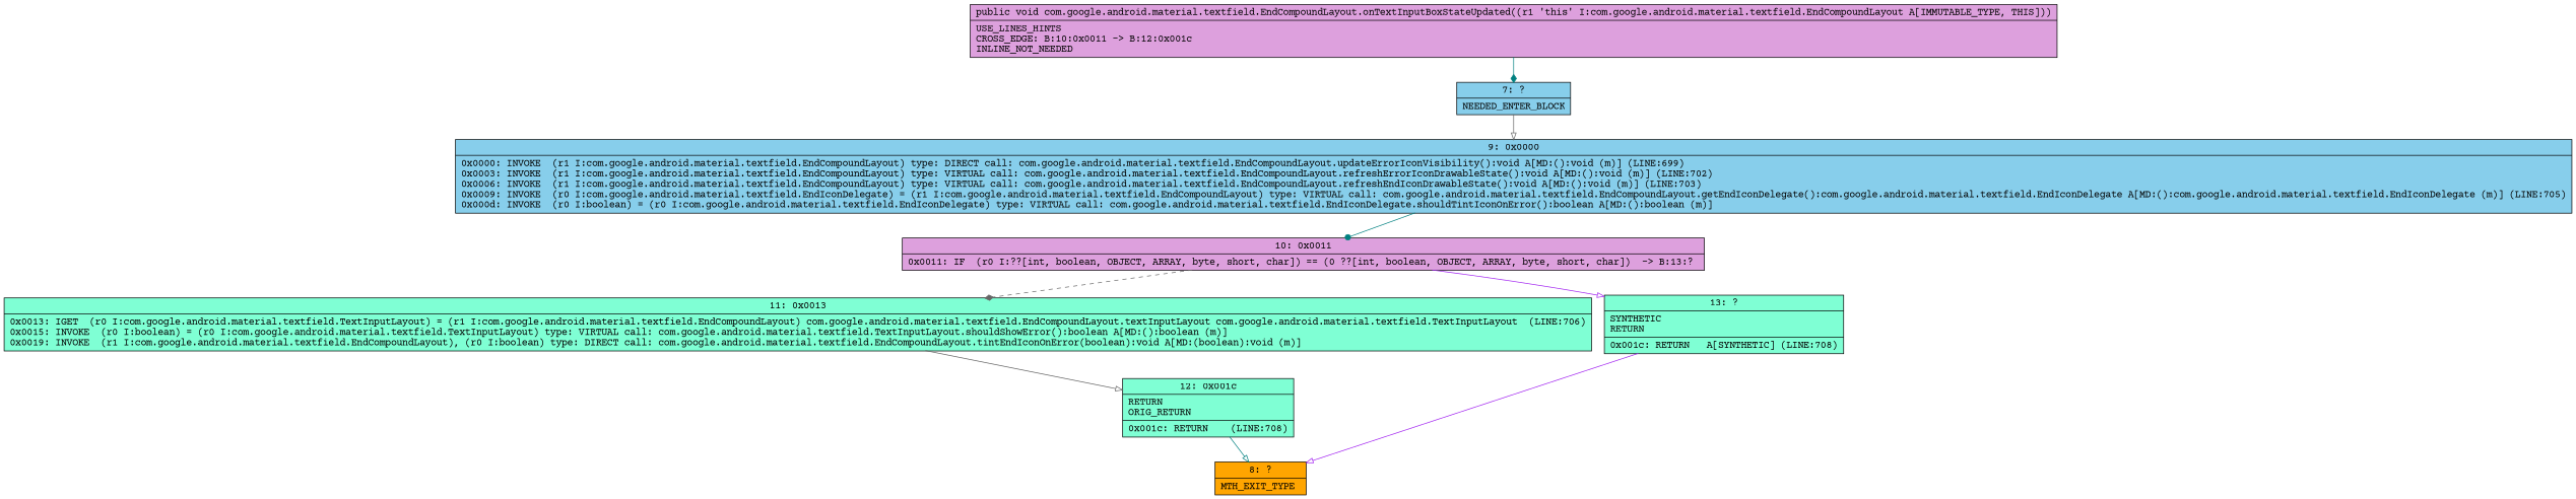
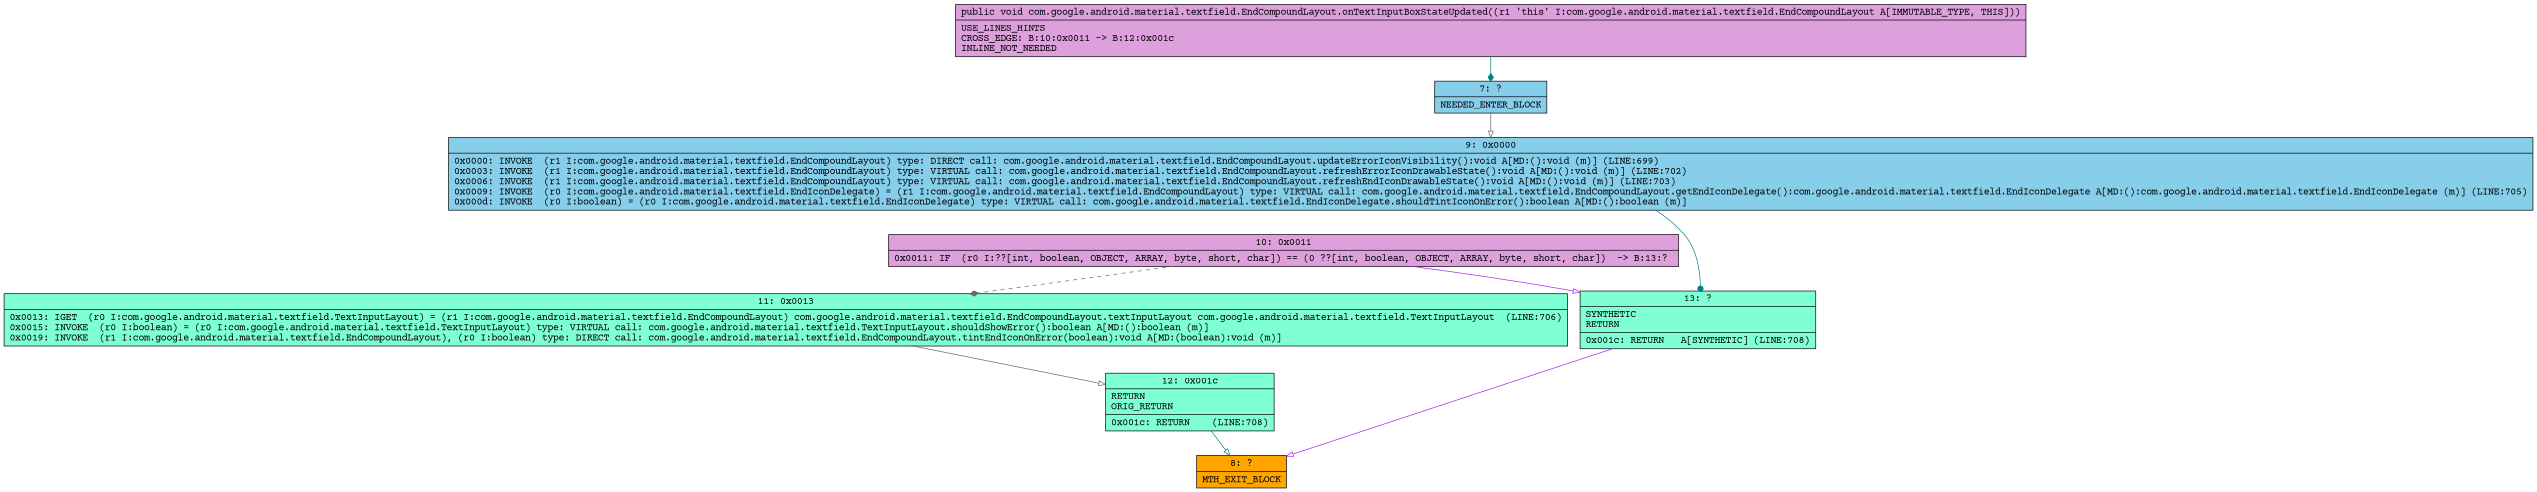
  digraph {
    fontname="Courier Prime"
    node [fillcolor=aquamarine fontname="Courier Prime" shape=record style=filled]
    edge [arrowhead=onormal color=gray40 fontname="Courier Prime"]
    n1 [fillcolor=skyblue label="{7\:\ ?|NEEDED_ENTER_BLOCK\l}"]
    n2 [fillcolor=skyblue label="{9\:\ 0x0000|0x0000: INVOKE  (r1 I:com.google.android.material.textfield.EndCompoundLayout) type: DIRECT call: com.google.android.material.textfield.EndCompoundLayout.updateErrorIconVisibility():void A[MD:():void (m)] (LINE:699)\l0x0003: INVOKE  (r1 I:com.google.android.material.textfield.EndCompoundLayout) type: VIRTUAL call: com.google.android.material.textfield.EndCompoundLayout.refreshErrorIconDrawableState():void A[MD:():void (m)] (LINE:702)\l0x0006: INVOKE  (r1 I:com.google.android.material.textfield.EndCompoundLayout) type: VIRTUAL call: com.google.android.material.textfield.EndCompoundLayout.refreshEndIconDrawableState():void A[MD:():void (m)] (LINE:703)\l0x0009: INVOKE  (r0 I:com.google.android.material.textfield.EndIconDelegate) = (r1 I:com.google.android.material.textfield.EndCompoundLayout) type: VIRTUAL call: com.google.android.material.textfield.EndCompoundLayout.getEndIconDelegate():com.google.android.material.textfield.EndIconDelegate A[MD:():com.google.android.material.textfield.EndIconDelegate (m)] (LINE:705)\l0x000d: INVOKE  (r0 I:boolean) = (r0 I:com.google.android.material.textfield.EndIconDelegate) type: VIRTUAL call: com.google.android.material.textfield.EndIconDelegate.shouldTintIconOnError():boolean A[MD:():boolean (m)]\l}"]
    n3 [fillcolor=plum label="{10\:\ 0x0011|0x0011: IF  (r0 I:??[int, boolean, OBJECT, ARRAY, byte, short, char]) == (0 ??[int, boolean, OBJECT, ARRAY, byte, short, char])  \-\> B:13:? \l}"]
    n4 [label="{11\:\ 0x0013|0x0013: IGET  (r0 I:com.google.android.material.textfield.TextInputLayout) = (r1 I:com.google.android.material.textfield.EndCompoundLayout) com.google.android.material.textfield.EndCompoundLayout.textInputLayout com.google.android.material.textfield.TextInputLayout  (LINE:706)\l0x0015: INVOKE  (r0 I:boolean) = (r0 I:com.google.android.material.textfield.TextInputLayout) type: VIRTUAL call: com.google.android.material.textfield.TextInputLayout.shouldShowError():boolean A[MD:():boolean (m)]\l0x0019: INVOKE  (r1 I:com.google.android.material.textfield.EndCompoundLayout), (r0 I:boolean) type: DIRECT call: com.google.android.material.textfield.EndCompoundLayout.tintEndIconOnError(boolean):void A[MD:(boolean):void (m)]\l}"]
    n5 [label="{13\:\ ?|SYNTHETIC\lRETURN\l|0x001c: RETURN   A[SYNTHETIC] (LINE:708)\l}"]
    n6 [label="{12\:\ 0x001c|RETURN\lORIG_RETURN\l|0x001c: RETURN    (LINE:708)\l}"]
-   n7 [fillcolor=orange label="{8\:\ ?|MTH_EXIT_TYPE\l}"]
+   n7 [fillcolor=orange label="{8\:\ ?|MTH_EXIT_BLOCK\l}"]
    n8 [fillcolor=plum label="{public void com.google.android.material.textfield.EndCompoundLayout.onTextInputBoxStateUpdated((r1 'this' I:com.google.android.material.textfield.EndCompoundLayout A[IMMUTABLE_TYPE, THIS]))  | USE_LINES_HINTS\lCROSS_EDGE: B:10:0x0011 \-\> B:12:0x001c\lINLINE_NOT_NEEDED\l}"]
    n1 -> n2
-   n2 -> n3 [arrowhead=dot color=teal]
+   n2 -> n5 [arrowhead=dot color=teal]
    n3 -> n4 [arrowhead=diamond style=dashed]
    n3 -> n5 [color=purple]
    n4 -> n6
    n5 -> n7 [color=purple]
    n6 -> n7 [color=teal]
    n8 -> n1 [arrowhead=diamond color=teal]
  }
